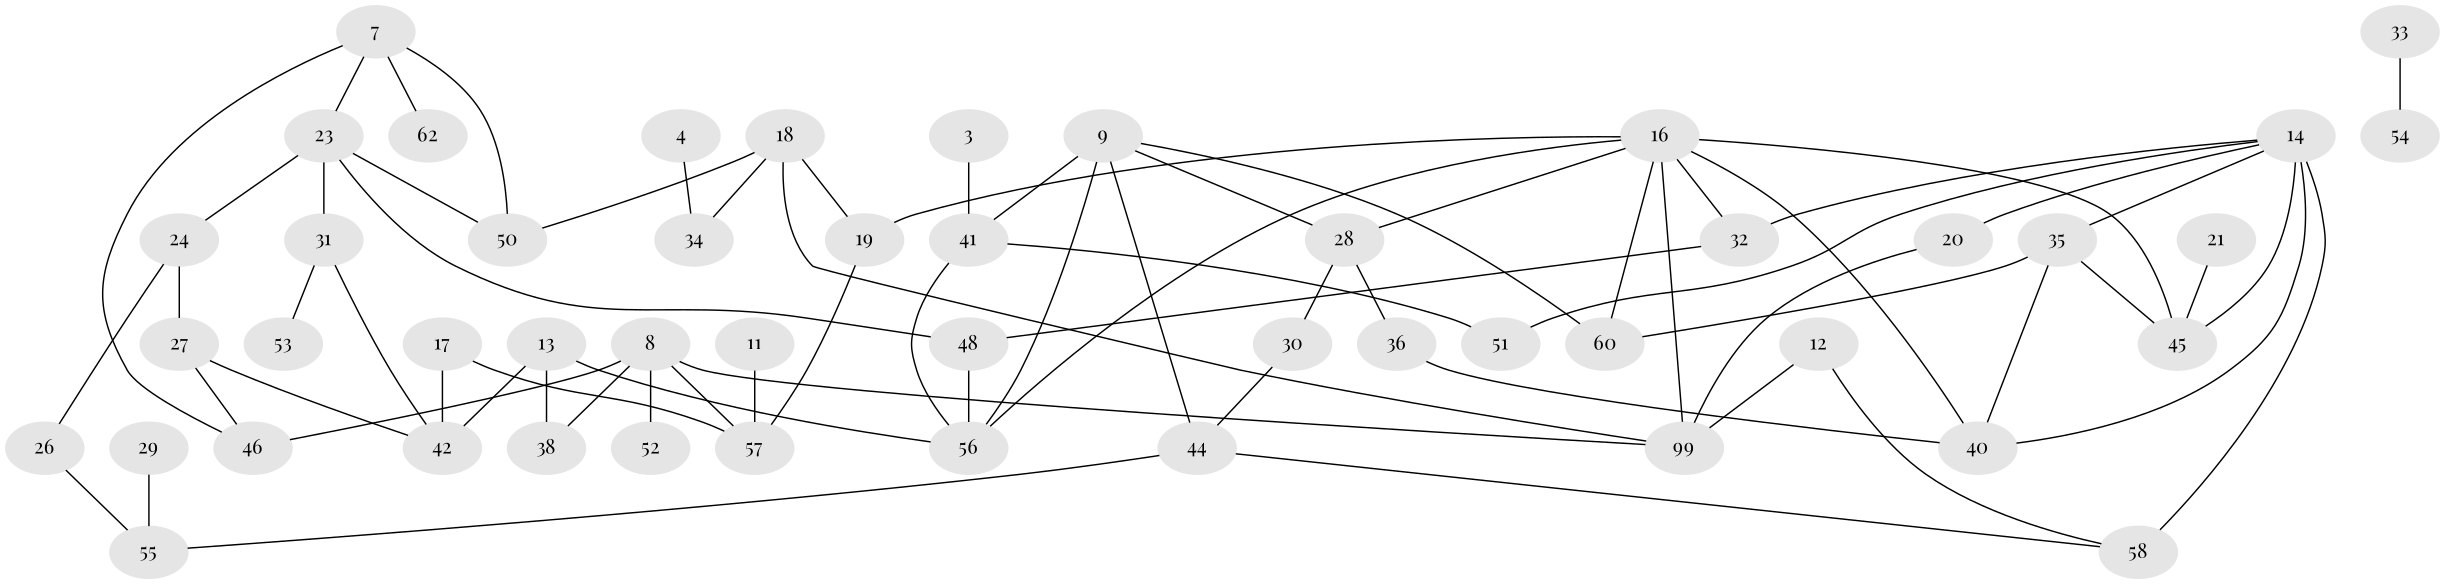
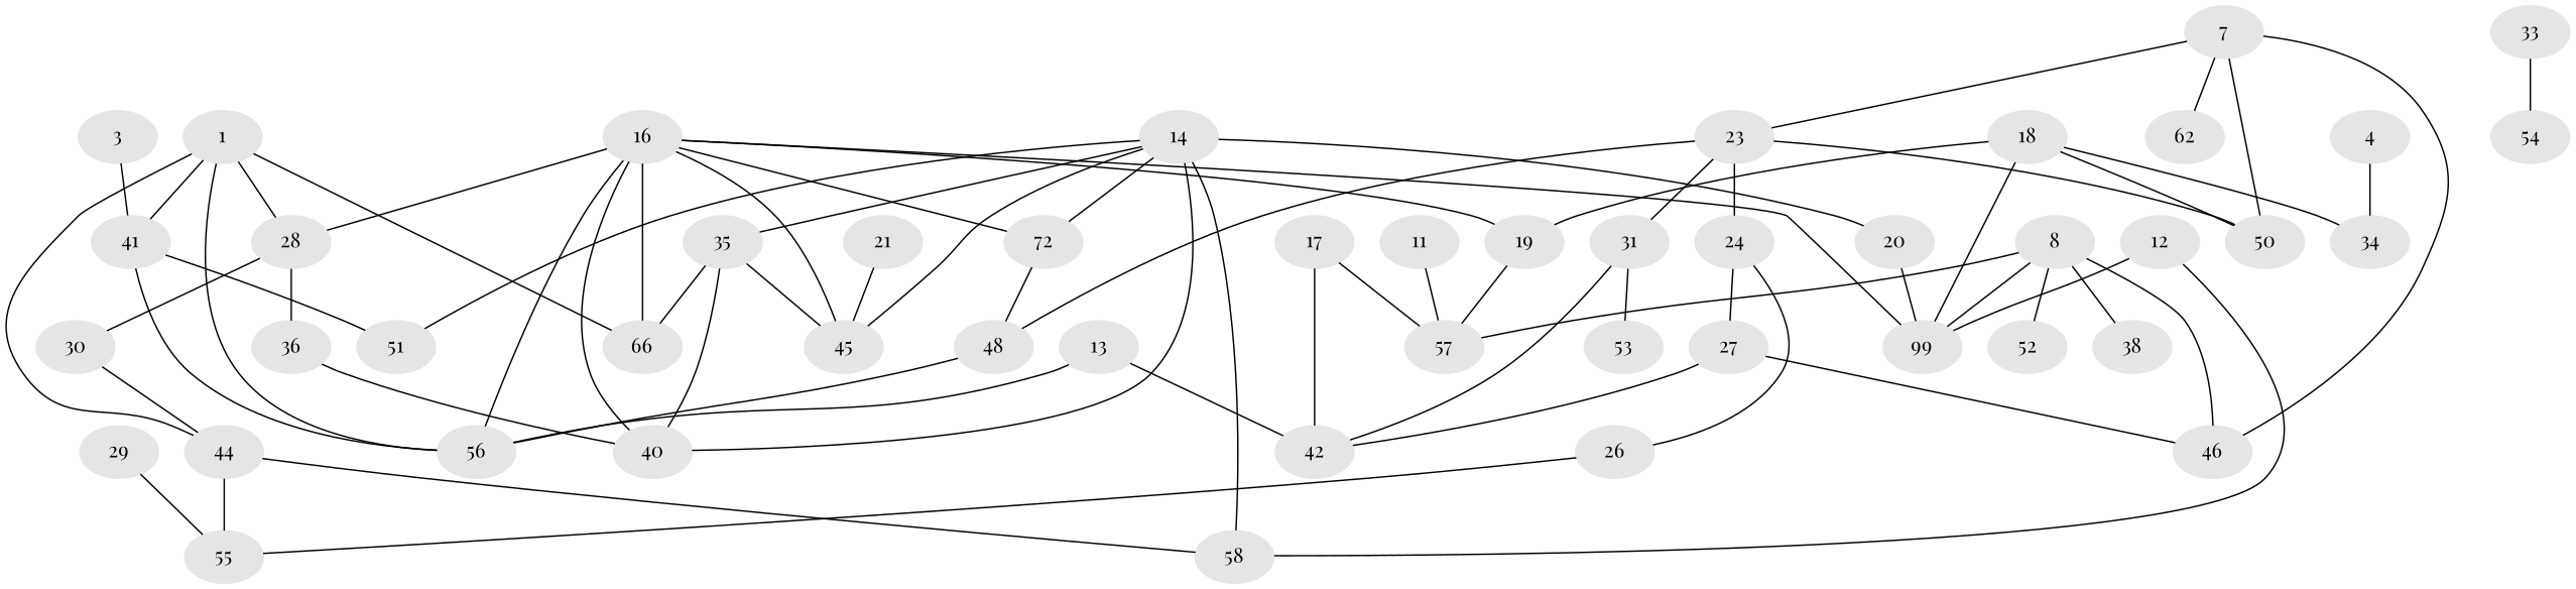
  graph {
    fontname="Playfair Display"
    node [color=gray90 fontname="Playfair Display" style=filled]
    edge [fontname="Playfair Display" weight=1.0]
    3
    41
    56
    51
    4
    34
    11
    57
    35
-   60
+   60 [label=66]
    40
    45
    7
    23
    46
    50
    62
    31
    24
    48
    8
    38
    52
    n24 [label=99]
-   9
+   9 [label=1]
    28
    44
    30
    36
    58
    55
    20
    42
    53
    12
    13
    14
-   32
+   32 [label=72]
    16
    19
    17
    18
    21
    27
    26
    29
    33
    54
    3 -- 41
    41 -- 56
    41 -- 51
    4 -- 34
    11 -- 57
    35 -- 60
    35 -- 40
    35 -- 45
    7 -- 23
    7 -- 46
    7 -- 50
    7 -- 62
    23 -- 50
    23 -- 31
    23 -- 24
    23 -- 48
    31 -- 42
    31 -- 53
    24 -- 27
    24 -- 26
    48 -- 56
    8 -- 57
    8 -- 46
    8 -- 38
    8 -- 52
    8 -- n24
    9 -- 41
    9 -- 56
    9 -- 60
    9 -- 28
    9 -- 44
    28 -- 30
    28 -- 36
    44 -- 58
    44 -- 55
    30 -- 44
    36 -- 40
    20 -- n24
    12 -- n24
    12 -- 58
    13 -- 56
-   13 -- 38
    13 -- 42
    14 -- 51
    14 -- 35
    14 -- 40 [weight=2.0]
    14 -- 45
    14 -- 58 [weight=2.0]
    14 -- 20
    14 -- 32
    32 -- 48
    16 -- 56
    16 -- 60
    16 -- 40 [weight=2.0]
    16 -- 45
    16 -- n24
    16 -- 28
    16 -- 32
    16 -- 19
    19 -- 57
    17 -- 57
    17 -- 42 [weight=2.0]
    18 -- 34
    18 -- 50
    18 -- n24
    18 -- 19
    21 -- 45
    27 -- 46
    27 -- 42
    26 -- 55
    29 -- 55
    33 -- 54
  }
